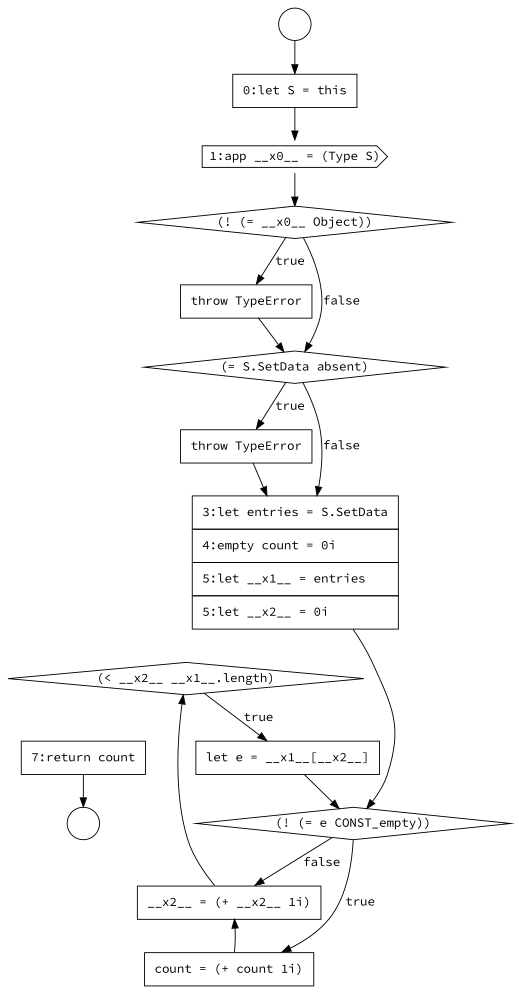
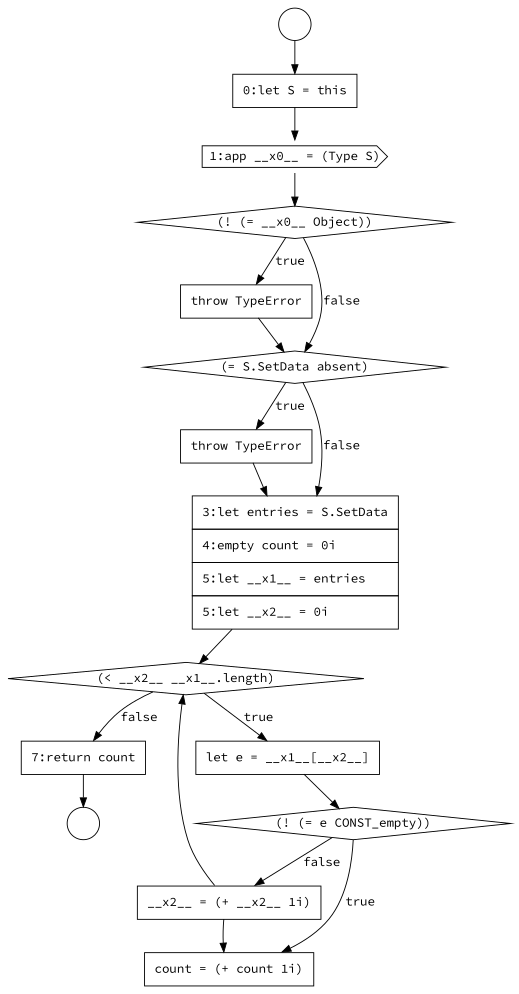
  digraph {
    fontname="Source Code Pro"
    node [color=black fillcolor=white fontname="Source Code Pro" shape=none style=filled margin=0]
    edge [color=black fontname="Source Code Pro"]
    n1 [label=<<font color="black">1:app __x0__ = (Type S)</font>> shape=cds margin=""]
    n2 [label=<<font color="black">(! (= __x0__ Object))</font>> shape=diamond margin=""]
    n3 [label=<<font color="black">     <table border="0" cellborder="1" cellspacing="0" cellpadding="10">       <tr><td align="left">throw TypeError</td></tr>     </table>   </font>>]
    n4 [label=<<font color="black">(= S.SetData absent)</font>> shape=diamond margin=""]
    n5 [label=<<font color="black">     <table border="0" cellborder="1" cellspacing="0" cellpadding="10">       <tr><td align="left">throw TypeError</td></tr>     </table>   </font>>]
    n6 [label=<<font color="black">     <table border="0" cellborder="1" cellspacing="0" cellpadding="10">       <tr><td align="left">3:let entries = S.SetData</td></tr>       <tr><td align="left">4:empty count = 0i</td></tr>       <tr><td align="left">5:let __x1__ = entries</td></tr>       <tr><td align="left">5:let __x2__ = 0i</td></tr>     </table>   </font>>]
    n7 [label=<<font color="black">(&lt; __x2__ __x1__.length)</font>> shape=diamond margin=""]
    n8 [label=<<font color="black">     <table border="0" cellborder="1" cellspacing="0" cellpadding="10">       <tr><td align="left">__x2__ = (+ __x2__ 1i)</td></tr>     </table>   </font>>]
    n9 [label=<<font color="black">     <table border="0" cellborder="1" cellspacing="0" cellpadding="10">       <tr><td align="left">let e = __x1__[__x2__]</td></tr>     </table>   </font>>]
    n10 [label=<<font color="black">     <table border="0" cellborder="1" cellspacing="0" cellpadding="10">       <tr><td align="left">7:return count</td></tr>     </table>   </font>>]
    n11 [label=<<font color="black">     <table border="0" cellborder="1" cellspacing="0" cellpadding="10">       <tr><td align="left">count = (+ count 1i)</td></tr>     </table>   </font>>]
    n12 [label=<<font color="black">     <table border="0" cellborder="1" cellspacing="0" cellpadding="10">       <tr><td align="left">0:let S = this</td></tr>     </table>   </font>>]
    n13 [label=<<font color="black">(! (= e CONST_empty))</font>> shape=diamond margin=""]
    n14 [label=" " shape=circle margin=""]
    n15 [label=" " shape=circle margin=""]
    n1 -> n2
    n2 -> n3 [label=<<font color="black">true</font>>]
    n2 -> n4 [label=<<font color="black">false</font>>]
    n3 -> n4
    n4 -> n5 [label=<<font color="black">true</font>>]
    n4 -> n6 [label=<<font color="black">false</font>>]
    n5 -> n6
-   n6 -> n13
+   n6 -> n7
    n7 -> n9 [label=<<font color="black">true</font>>]
+   n7 -> n10 [label=<<font color="black">false</font>>]
    n8 -> n7
    n9 -> n13
    n10 -> n14
-   n11 -> n8
+   n8 -> n11
    n12 -> n1
    n13 -> n8 [label=<<font color="black">false</font>>]
    n13 -> n11 [label=<<font color="black">true</font>>]
    n15 -> n12
  }
